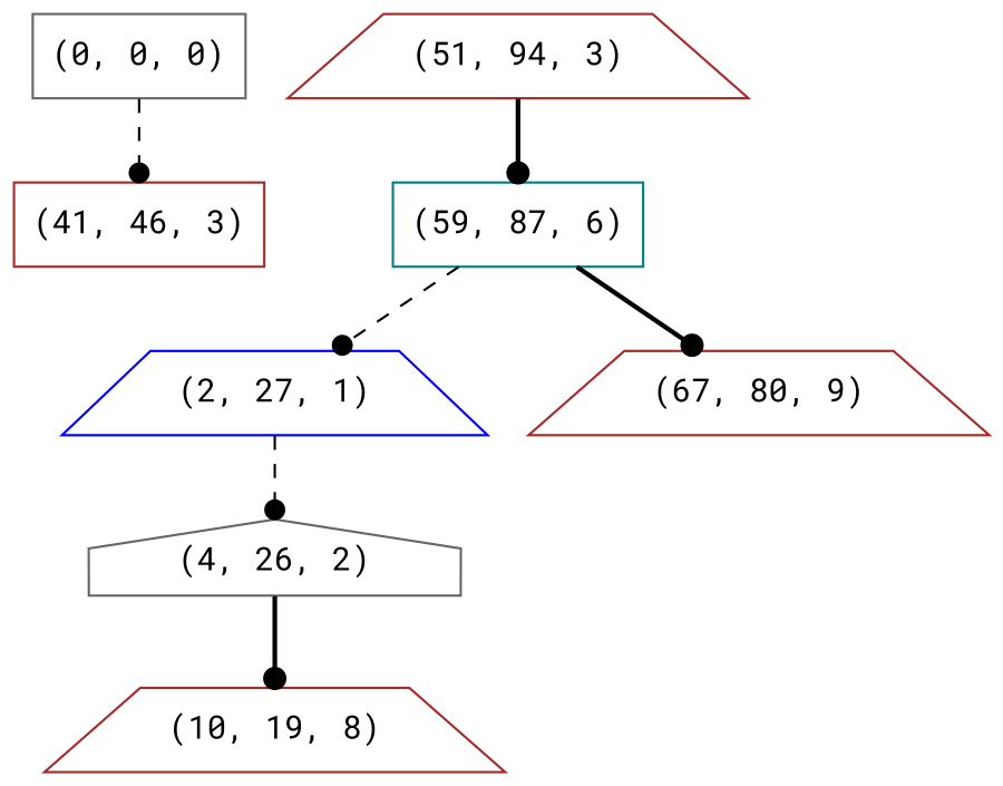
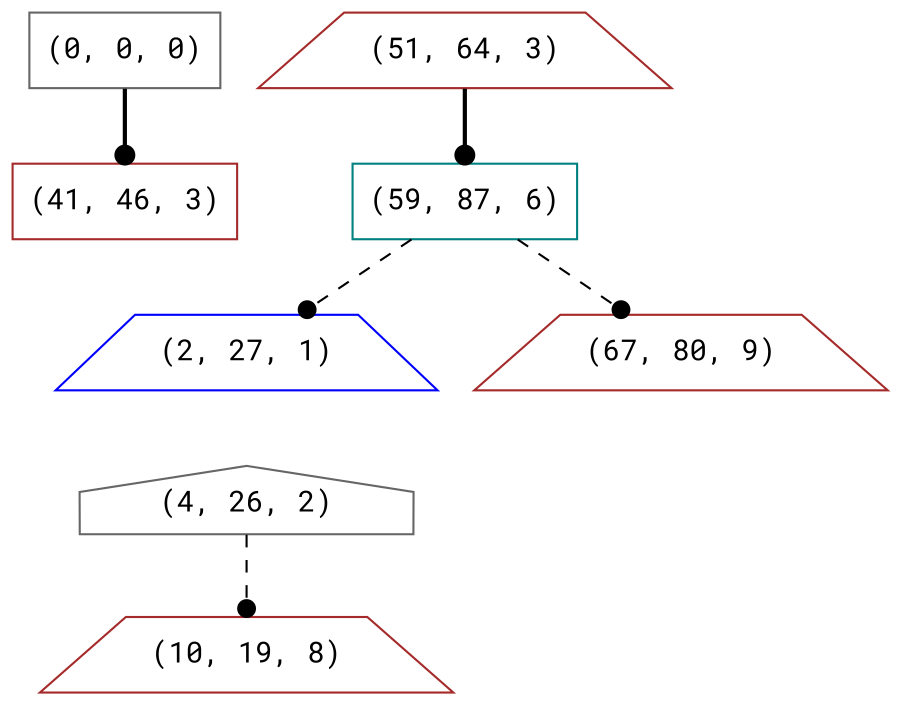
  digraph {
    fontname="Roboto Mono"
    node [color=brown fontname="Roboto Mono" shape=trapezium]
    edge [arrowhead=dot fontname="Roboto Mono" style=bold]
    "(0, 0, 0)" [color=gray40 shape=box]
    "(41, 46, 3)" [shape=box]
    "(2, 27, 1)" [color=blue]
    "(4, 26, 2)" [color=gray40 shape=house]
    "(59, 87, 6)" [color=teal shape=box]
-   "(51, 94, 3)"
+   "(51, 94, 3)" [label="(51, 64, 3)"]
    "(10, 19, 8)"
    "(67, 80, 9)"
-   "(0, 0, 0)" -> "(41, 46, 3)" [style=dashed]
-   "(2, 27, 1)" -> "(4, 26, 2)" [style=dashed]
-   "(4, 26, 2)" -> "(10, 19, 8)"
+   "(0, 0, 0)" -> "(41, 46, 3)"
+   "(4, 26, 2)" -> "(10, 19, 8)" [style=dashed]
    "(59, 87, 6)" -> "(2, 27, 1)" [style=dashed]
-   "(59, 87, 6)" -> "(67, 80, 9)"
+   "(59, 87, 6)" -> "(67, 80, 9)" [style=dashed]
    "(51, 94, 3)" -> "(59, 87, 6)"
  }
